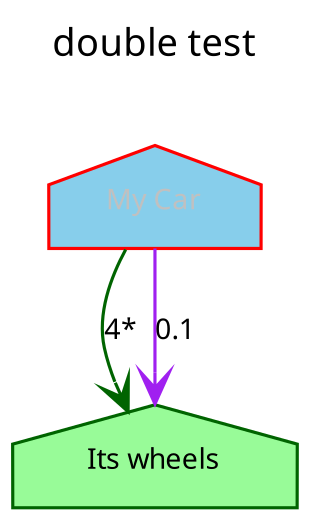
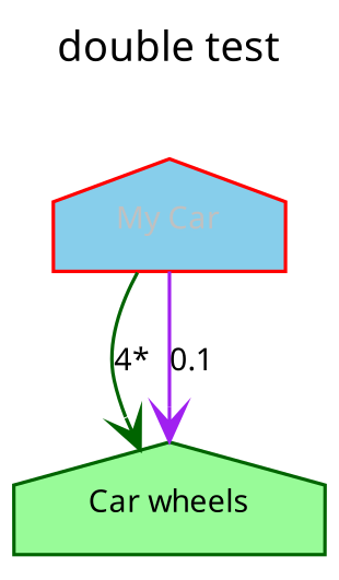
  digraph {
    fontname=Verdana
    fontsize=12
    label="double test"
    labelloc=top
    node [fontname=Verdana fontsize=9 shape=house style=filled]
    edge [arrowhead=vee fontname=Verdana fontsize=9 labelfontname=Verdana labelfontsize=9 style=solid]
    n1 [color=red fontcolor=grey label="My Car" fillcolor=skyblue]
-   n2 [label="Its wheels" fillcolor=palegreen color=darkgreen]
+   n2 [label="Car wheels" fillcolor=palegreen color=darkgreen]
    n1 -> n2 [label="4*" color=darkgreen]
    n1 -> n2 [label=0.1 color=purple]
  }
